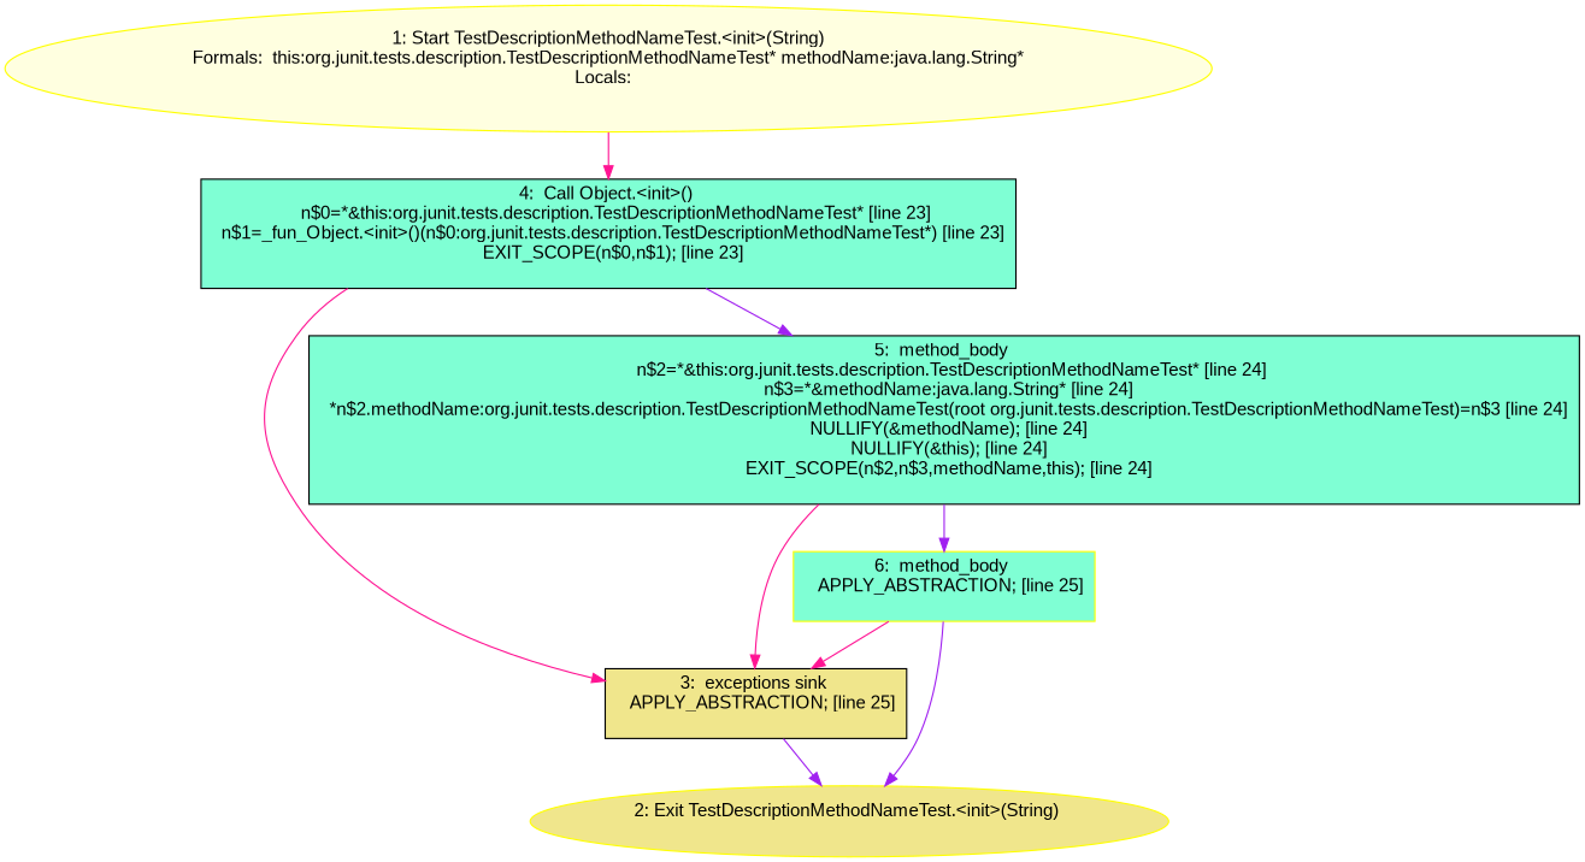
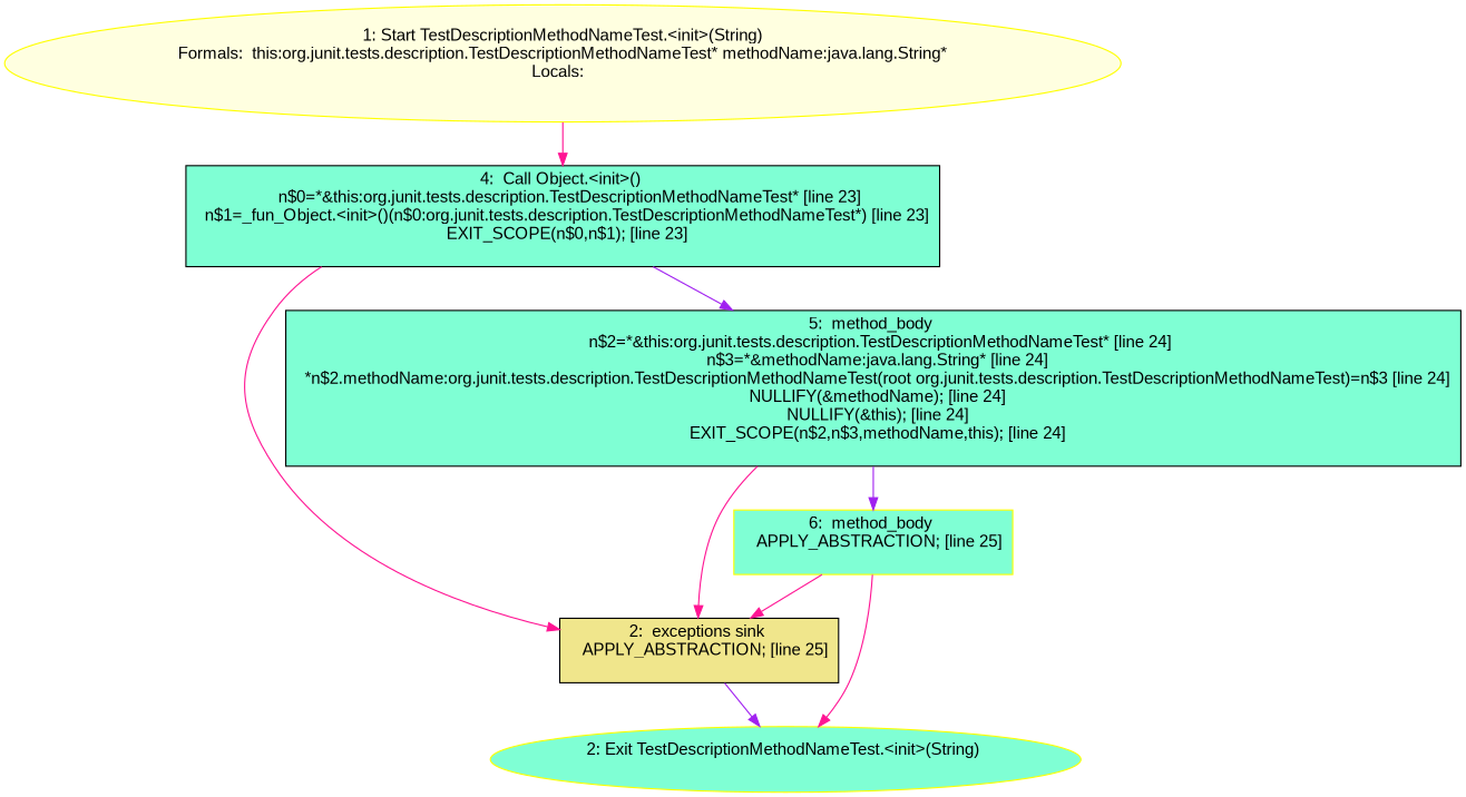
  digraph {
    fontname="Liberation Sans"
    node [fillcolor=aquamarine fontname="Liberation Sans" style=filled shape=box]
    edge [color=deeppink fontname="Liberation Sans"]
    n1 [color=yellow fillcolor=lightyellow label="1: Start TestDescriptionMethodNameTest.<init>(String)\nFormals:  this:org.junit.tests.description.TestDescriptionMethodNameTest* methodName:java.lang.String*\nLocals:  \n  " shape=""]
    n2 [label="4:  Call Object.<init>() \n   n$0=*&this:org.junit.tests.description.TestDescriptionMethodNameTest* [line 23]\n  n$1=_fun_Object.<init>()(n$0:org.junit.tests.description.TestDescriptionMethodNameTest*) [line 23]\n  EXIT_SCOPE(n$0,n$1); [line 23]\n "]
-   n3 [fillcolor=khaki label="3:  exceptions sink \n   APPLY_ABSTRACTION; [line 25]\n "]
+   n3 [fillcolor=khaki label="2:  exceptions sink \n   APPLY_ABSTRACTION; [line 25]\n "]
    n4 [label="5:  method_body \n   n$2=*&this:org.junit.tests.description.TestDescriptionMethodNameTest* [line 24]\n  n$3=*&methodName:java.lang.String* [line 24]\n  *n$2.methodName:org.junit.tests.description.TestDescriptionMethodNameTest(root org.junit.tests.description.TestDescriptionMethodNameTest)=n$3 [line 24]\n  NULLIFY(&methodName); [line 24]\n  NULLIFY(&this); [line 24]\n  EXIT_SCOPE(n$2,n$3,methodName,this); [line 24]\n "]
-   n5 [color=yellow fillcolor=khaki label="2: Exit TestDescriptionMethodNameTest.<init>(String) \n  " shape=""]
+   n5 [color=yellow label="2: Exit TestDescriptionMethodNameTest.<init>(String) \n  " shape=""]
    n6 [color=yellow label="6:  method_body \n   APPLY_ABSTRACTION; [line 25]\n "]
    n1 -> n2
    n2 -> n3
    n2 -> n4 [color=purple]
    n3 -> n5 [color=purple]
    n4 -> n3
    n4 -> n6 [color=purple]
    n6 -> n3
-   n6 -> n5 [color=purple]
+   n6 -> n5
  }
